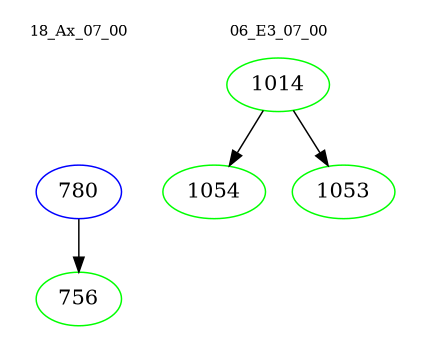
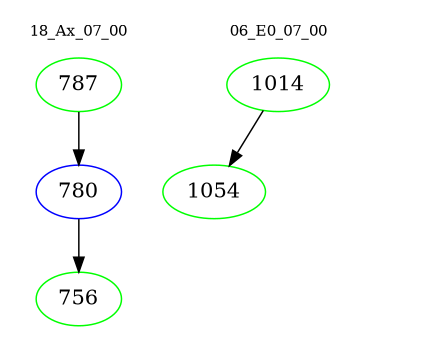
  digraph {
    node [color=green]
    edge [color=black]
+   n1 [label=787]
    n2 [color=blue label=780]
    n3 [label=756]
    n4 [label=1054]
    n5 [label=1014]
-   n6 [label=1053]
    subgraph cluster_1 {
      color=white
      fontsize=10
      label="18_Ax_07_00"
+     n1
      n2
      n3
    }
    subgraph cluster_2 {
      color=white
      fontsize=10
-     label="06_E3_07_00"
+     label="06_E0_07_00"
      n4
      n5
-     n6
    }
+   n1 -> n2
    n2 -> n3
    n5 -> n4
-   n5 -> n6
  }
